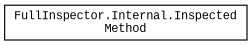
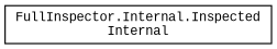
  digraph {
    rankdir=LR
    fontname="Liberation Mono"
-   n1 [color=black fillcolor=white fontname="Liberation Mono" fontsize=10 height=0.2 label="FullInspector.Internal.Inspected\lMethod" shape=record style=filled width=0.4]
+   n1 [color=black fillcolor=white fontname="Liberation Mono" fontsize=10 height=0.2 label="FullInspector.Internal.Inspected\lInternal" shape=record style=filled width=0.4]
  }
